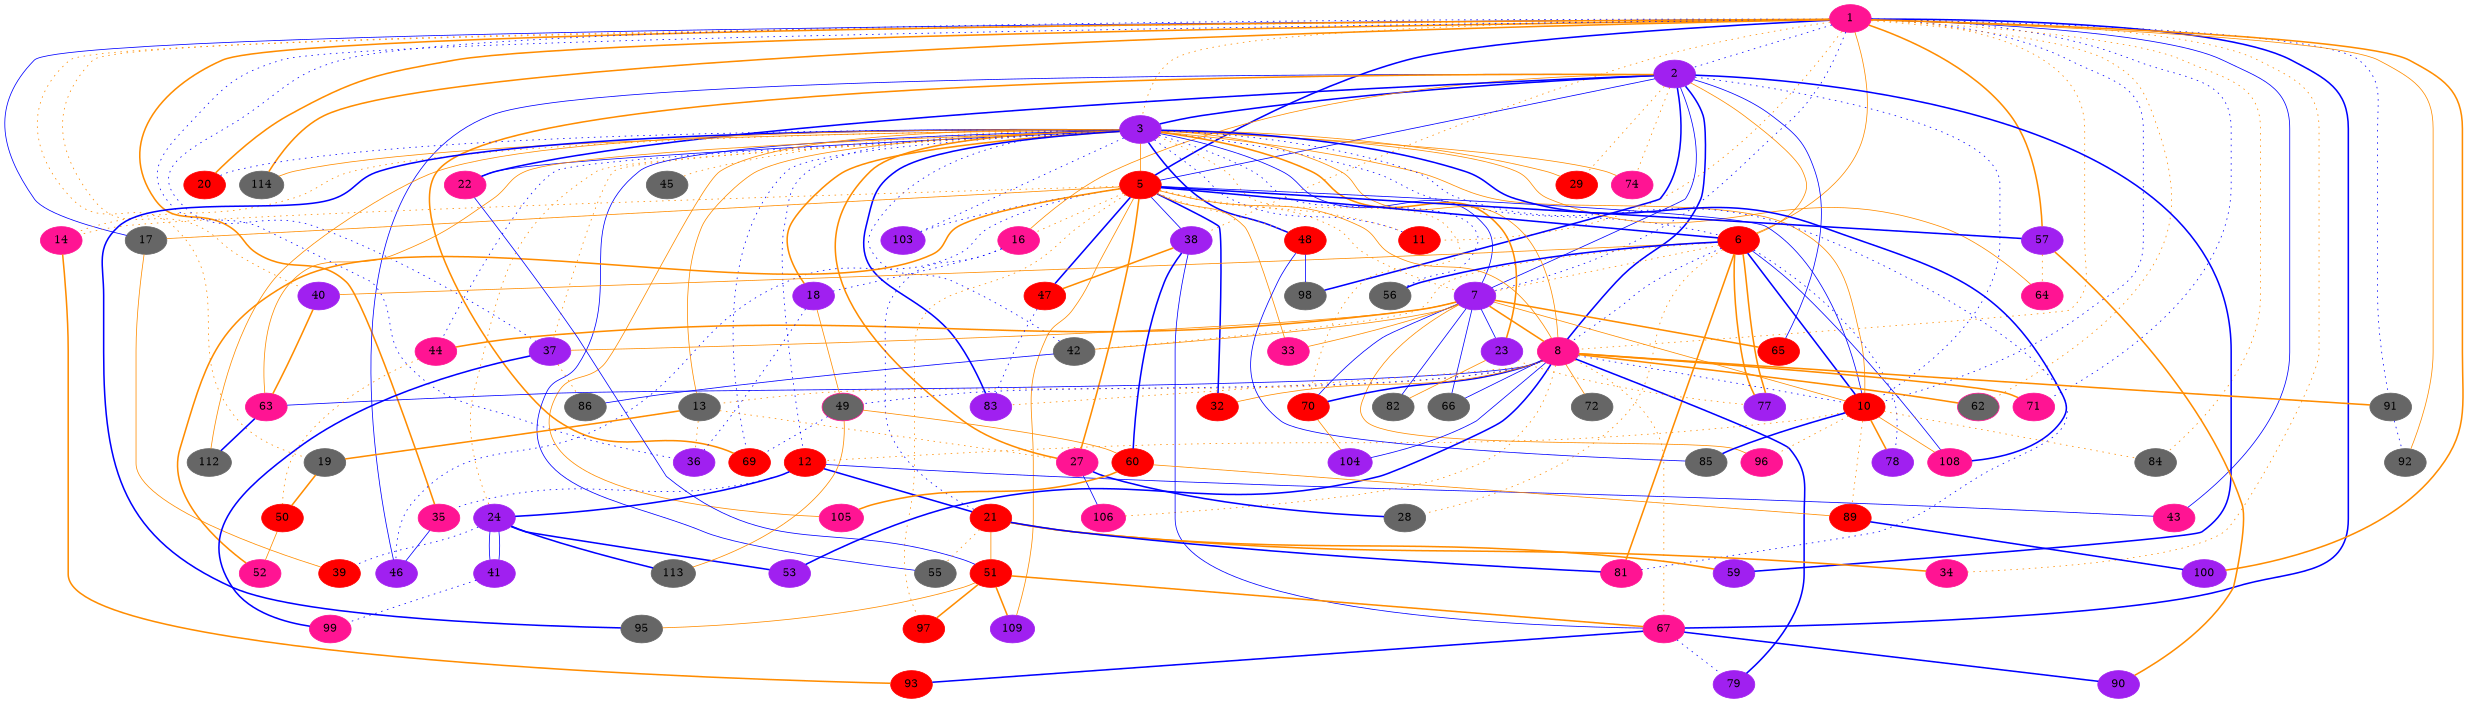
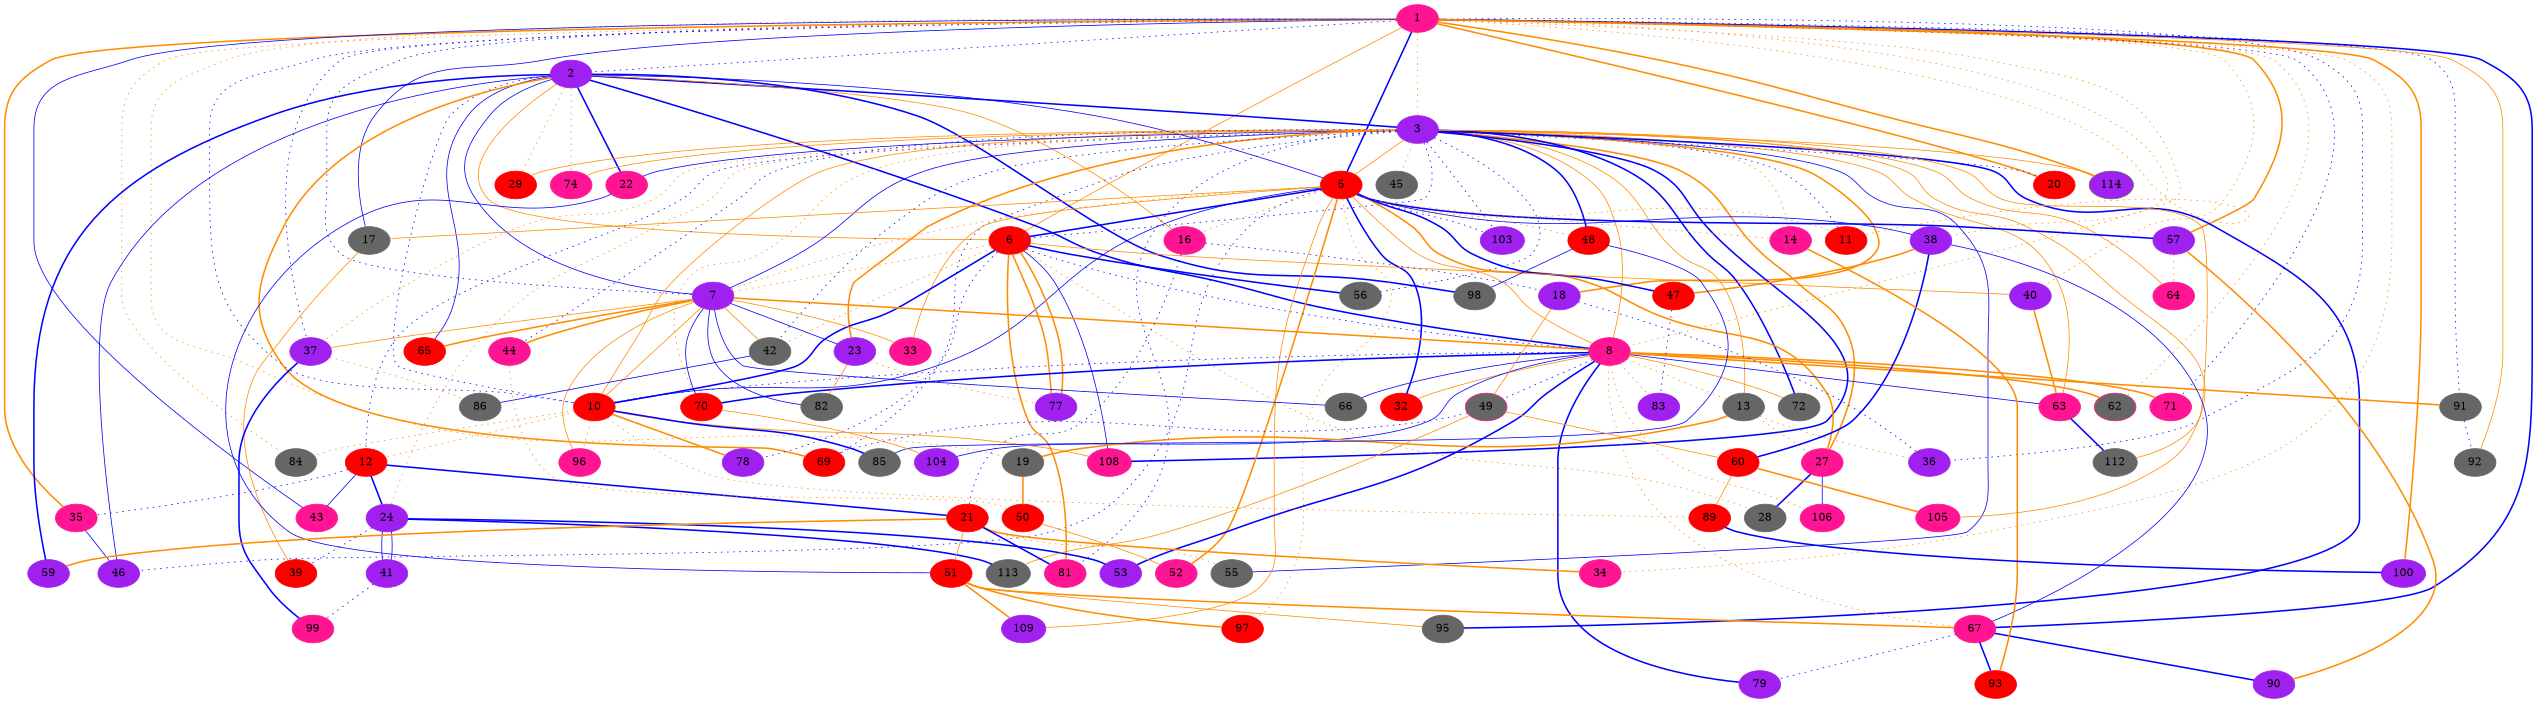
  graph {
    node [color=deeppink style=filled]
    edge [color=darkorange style=dotted]
    1 [super="+4"]
    2 [color=purple super="+25"]
    3 [color=purple super="+9"]
    5 [color=red super="+54"]
    6 [color=red super="+31"]
    7 [color=purple super="+75"]
    8 [super="+15"]
    10 [color=red super="+58"]
    11 [color=red super="+26"]
    17 [color=gray40]
    19 [color=gray40]
    20 [color=red]
    34
    35
    36 [color=purple]
    37 [color=purple super="+76"]
    38 [color=purple]
    40 [color=purple]
    43
    57 [color=purple]
    62 [fillcolor=gray40]
    67 [super="+73"]
    71
    84 [color=gray40]
    91 [color=gray40]
    92 [color=gray40]
    100 [color=purple]
-   114 [color=gray40]
+   114 [color=gray40 fillcolor=purple]
    16
    22
    29 [color=red]
    46 [color=purple]
    59 [color=purple]
    65 [color=red]
    69 [color=red super="+102"]
    74
    98 [color=gray40]
    12 [color=red super="+30"]
    13 [color=gray40 super="+110"]
    14
    18 [color=purple super="+87"]
    23 [color=purple]
    24 [color=purple]
    27 [super="+80"]
    42 [color=gray40 super="+61"]
    44
    45 [color=gray40]
    48 [color=red]
    55 [color=gray40]
    56 [color=gray40]
    63 [super="+68"]
    64
    70 [color=red super="+94"]
    72 [color=gray40]
    81 [super="+88"]
    95 [color=gray40]
    103 [color=purple]
    105
    108 [super="+111"]
    112 [color=gray40]
    32 [color=red]
    33
    47 [color=red]
    52
    97 [color=red]
    109 [color=purple]
    28 [color=gray40]
    77 [color=purple super="+107"]
    78 [color=purple]
    66 [color=gray40]
    82 [color=gray40]
    96
    49 [fillcolor=gray40]
    53 [color=purple]
    79 [color=purple]
    83 [color=purple]
    104 [color=purple]
    106
    85 [color=gray40]
    89 [color=red]
    39 [color=red]
    50 [color=red]
    86 [color=gray40]
    99
    60 [color=red]
    90 [color=purple]
    93 [color=red]
    21 [color=red]
    51 [color=red super="+101"]
    41 [color=purple]
    113 [color=gray40]
    1 -- 2 [color=blue weight=2]
    1 -- 3 [weight=4]
    1 -- 5 [color=blue style=bold weight=2]
    1 -- 6 [style=solid weight=2]
    1 -- 7 [color=blue weight=3]
    1 -- 8 [weight=2]
    1 -- 10 [color=blue weight=3]
    1 -- 11
    1 -- 17 [color=blue style=solid]
    1 -- 19
    1 -- 20 [style=bold]
    1 -- 34
    1 -- 35 [style=bold]
    1 -- 36 [color=blue]
    1 -- 37 [color=blue]
    1 -- 38
    1 -- 40
    1 -- 43 [color=blue style=solid]
    1 -- 57 [style=bold]
    1 -- 62
    1 -- 67 [color=blue style=bold]
    1 -- 71 [color=blue]
    1 -- 84
    1 -- 91 [color=blue]
    1 -- 92 [style=solid]
    1 -- 100 [style=bold]
    1 -- 114 [style=bold]
    2 -- 3 [color=blue style=bold weight=2]
    2 -- 5 [color=blue style=solid]
    2 -- 6 [style=solid]
    2 -- 7 [color=blue style=solid weight=2]
    2 -- 8 [color=blue style=bold]
    2 -- 10 [color=blue]
    2 -- 16 [style=solid]
    2 -- 22 [color=blue style=bold]
    2 -- 29
    2 -- 46 [color=blue style=solid]
    2 -- 59 [color=blue style=bold]
    2 -- 65 [color=blue style=solid]
    2 -- 69 [style=bold]
    2 -- 74
    2 -- 98 [color=blue style=bold]
    3 -- 5 [style=solid weight=2]
    3 -- 6 [color=blue weight=3]
    3 -- 7 [color=blue style=solid weight=2]
    3 -- 8 [style=solid weight=2]
    3 -- 10 [style=solid weight=2]
    3 -- 11 [color=blue]
    3 -- 20 [color=blue]
    3 -- 37
    3 -- 114 [style=solid]
    3 -- 22 [color=blue style=solid]
    3 -- 29 [style=solid]
    3 -- 69 [color=blue]
    3 -- 74 [style=solid]
    3 -- 12 [color=blue]
    3 -- 13 [style=solid weight=2]
    3 -- 14
    3 -- 18 [style=bold]
    3 -- 23 [style=bold]
    3 -- 24
    3 -- 27 [style=bold]
    3 -- 42 [color=blue]
    3 -- 44 [color=blue]
    3 -- 45 [weight=2]
    3 -- 48 [color=blue style=bold]
    3 -- 55 [color=blue style=solid]
    3 -- 56 [color=blue]
    3 -- 63 [style=solid]
    3 -- 64 [style=solid]
    3 -- 70
-   3 -- 83 [color=blue style=bold]
+   3 -- 72 [color=blue style=bold]
    3 -- 81 [color=blue]
    3 -- 95 [color=blue style=bold]
    3 -- 103 [color=blue]
    3 -- 105 [style=solid]
    3 -- 108 [color=blue style=bold]
    3 -- 112 [style=solid]
    5 -- 6 [color=blue style=bold]
    5 -- 7
    5 -- 8 [style=solid]
    5 -- 10 [color=blue style=solid]
    5 -- 11
    5 -- 17 [style=solid]
    5 -- 38 [color=blue style=solid]
    5 -- 57 [color=blue style=bold]
    5 -- 16
    5 -- 46 [color=blue]
    5 -- 14
    5 -- 27 [style=bold]
    5 -- 48
    5 -- 103 [color=blue]
    5 -- 32 [color=blue style=bold]
    5 -- 33 [style=solid]
    5 -- 47 [color=blue style=bold]
    5 -- 52 [style=bold]
    5 -- 97
    5 -- 109 [style=solid]
    6 -- 7
    6 -- 8 [color=blue]
    6 -- 10 [color=blue style=bold]
    6 -- 40 [style=solid]
    6 -- 42
    6 -- 56 [color=blue style=bold]
    6 -- 81 [style=bold]
    6 -- 108 [color=blue style=solid]
    6 -- 28
    6 -- 77 [style=bold]
    6 -- 77 [style=bold]
    6 -- 78 [color=blue]
    7 -- 8 [style=bold]
    7 -- 10 [style=solid]
    7 -- 37 [style=solid]
    7 -- 65 [style=bold]
    7 -- 23 [color=blue style=solid]
    7 -- 42 [style=solid]
    7 -- 44 [style=bold]
    7 -- 70 [color=blue style=solid]
    7 -- 33 [style=solid]
    7 -- 66 [color=blue style=solid]
    7 -- 82 [color=blue style=solid]
    7 -- 96 [style=solid]
    8 -- 10 [color=blue]
    8 -- 62 [style=bold]
    8 -- 67
    8 -- 71 [style=bold]
    8 -- 91 [style=bold]
    8 -- 13 [weight=2]
    8 -- 63 [color=blue style=solid]
    8 -- 70 [color=blue style=bold]
    8 -- 72 [style=solid]
    8 -- 32 [style=solid]
    8 -- 66 [color=blue style=solid]
    8 -- 49 [color=blue]
    8 -- 53 [color=blue style=bold]
    8 -- 79 [color=blue style=bold]
    8 -- 83
    8 -- 104 [color=blue style=solid]
    8 -- 106
    10 -- 84
    10 -- 12 [weight=2]
    10 -- 108 [style=solid]
    10 -- 78 [style=bold]
    10 -- 96
    10 -- 85 [color=blue style=bold]
    10 -- 89
    17 -- 39 [style=solid]
    19 -- 50 [style=bold]
    35 -- 46 [color=blue style=solid]
    37 -- 86
    37 -- 99 [color=blue style=bold]
    38 -- 67 [color=blue style=solid]
    38 -- 47 [style=bold]
    38 -- 60 [color=blue style=bold]
    40 -- 63 [style=bold]
    57 -- 64
    57 -- 90 [style=bold]
    67 -- 79 [color=blue]
    67 -- 90 [color=blue style=bold]
    67 -- 93 [color=blue style=bold]
    91 -- 92 [color=blue]
    16 -- 18 [color=blue]
    16 -- 21 [color=blue]
    22 -- 51 [color=blue style=solid]
    12 -- 35 [color=blue]
    12 -- 43 [color=blue style=solid]
    12 -- 24 [color=blue style=bold]
    12 -- 21 [color=blue style=bold]
    13 -- 19 [style=bold]
    13 -- 36
    13 -- 27
    14 -- 93 [style=bold]
    18 -- 36 [color=blue]
    18 -- 49 [style=solid]
    23 -- 77
    23 -- 82 [style=solid]
    24 -- 53 [color=blue style=bold]
    24 -- 39 [color=blue]
    24 -- 41 [color=blue style=solid]
    24 -- 41 [color=blue style=solid]
    24 -- 113 [color=blue style=bold]
    27 -- 28 [color=blue style=bold]
    27 -- 106 [color=blue style=solid]
    42 -- 86 [color=blue style=solid]
    44 -- 50
    48 -- 98 [color=blue style=solid]
    48 -- 85 [color=blue style=solid]
    63 -- 112 [color=blue style=bold]
    70 -- 104 [style=solid]
    47 -- 83 [color=blue]
    49 -- 69 [color=blue]
    49 -- 60 [style=solid]
    49 -- 113 [style=solid]
    89 -- 100 [color=blue style=bold]
    50 -- 52 [style=solid]
    60 -- 105 [style=bold]
    60 -- 89 [style=solid]
    21 -- 34 [style=bold]
    21 -- 59 [style=bold]
    21 -- 55
    21 -- 81 [color=blue style=bold]
    21 -- 51 [style=solid]
    51 -- 67 [style=bold]
    51 -- 95 [style=solid]
    51 -- 97 [style=bold]
    51 -- 109 [style=bold]
    41 -- 99 [color=blue]
  }
